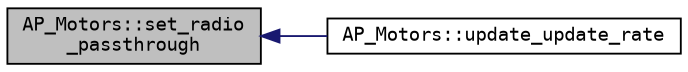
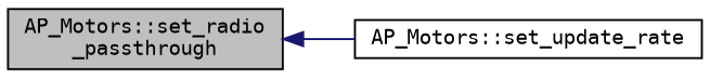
  digraph {
    rankdir=LR
    fontname="DejaVu Sans Mono"
    node [color=black fontname="DejaVu Sans Mono" fontsize=10 shape=record style=filled]
    n1 [fillcolor=grey75 fontcolor=black height=0.2 label="AP_Motors::set_radio\l_passthrough" width=0.4]
-   n2 [fillcolor=white height=0.2 label="AP_Motors::update_update_rate" width=0.4]
+   n2 [fillcolor=white height=0.2 label="AP_Motors::set_update_rate" width=0.4]
    n1 -> n2 [color=midnightblue dir=back fontname="DejaVu Sans Mono" fontsize=10 labelfontname=Helvetica labelfontsize=10 style=solid]
  }
